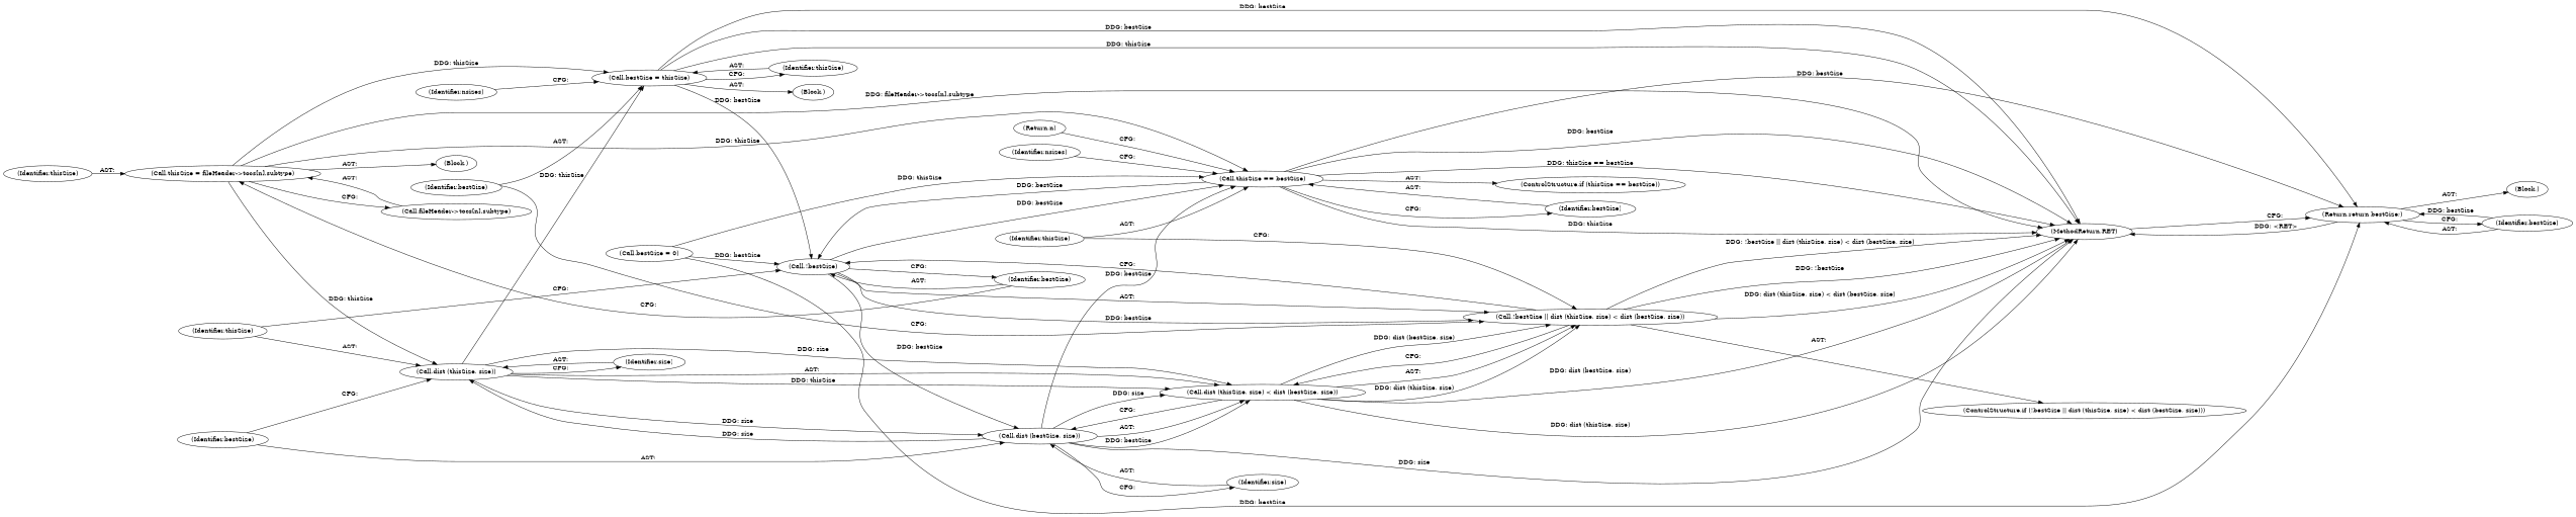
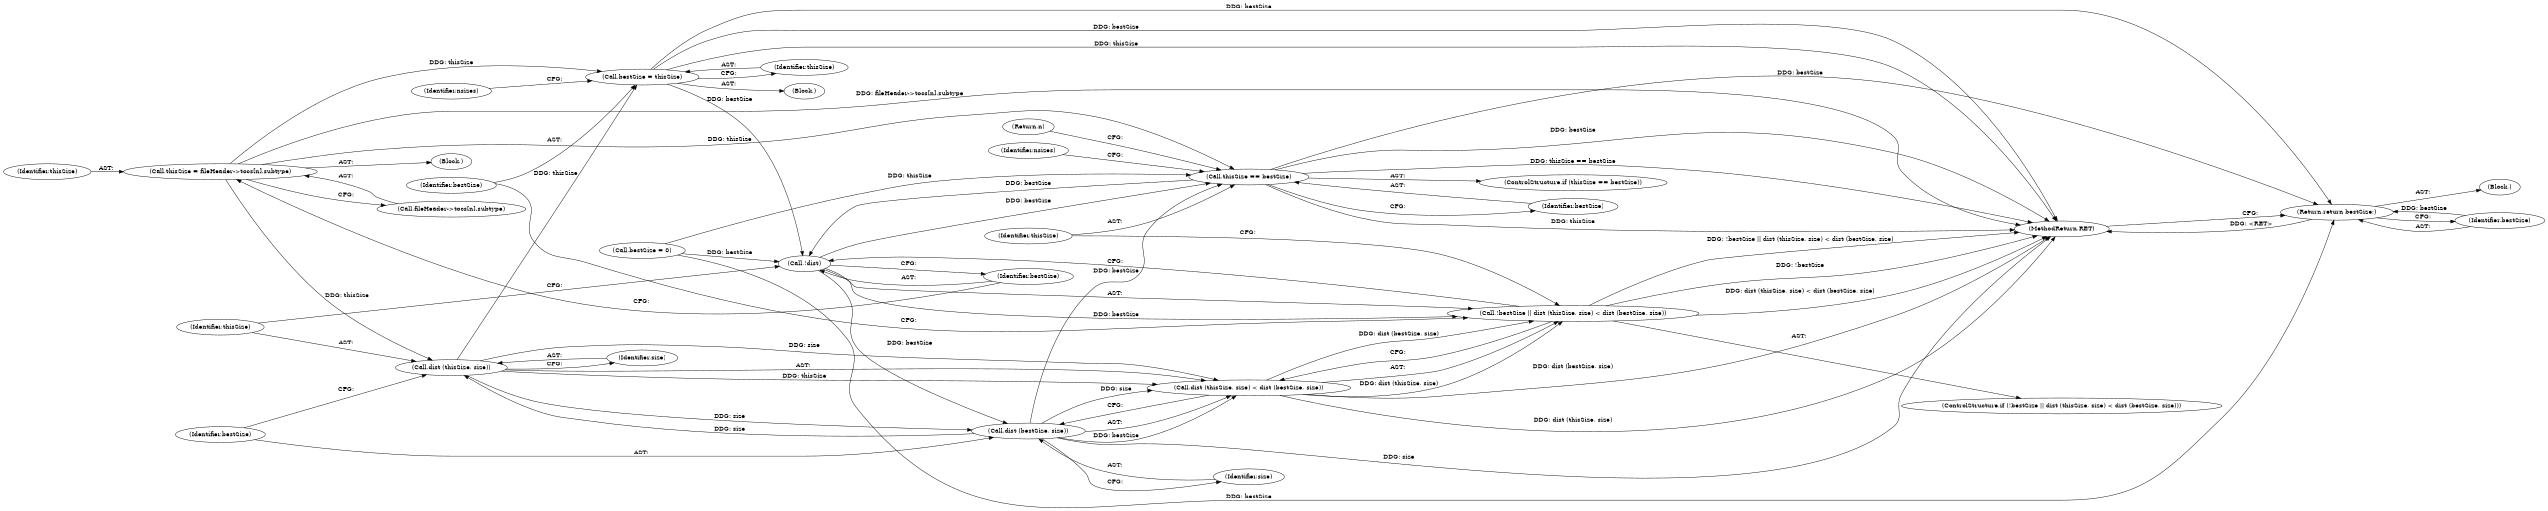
  digraph {
    rankdir=LR
    n1 [label="(Call,thisSize = fileHeader->tocs[n].subtype)"]
    n2 [label="(Call,dist (thisSize, size))"]
    n3 [label="(Call,thisSize == bestSize)"]
    n4 [label="(Call,bestSize = thisSize)"]
    n5 [label="(Call,fileHeader->tocs[n].subtype)"]
    n6 [label="(Block,)"]
    n7 [label="(MethodReturn,RET)"]
    n8 [label="(Call,dist (thisSize, size) < dist (bestSize, size))"]
    n9 [label="(Call,dist (bestSize, size))"]
    n10 [label="(Identifier,size)"]
-   n11 [label="(Call,!bestSize)"]
+   n11 [label="(Call,!dist)"]
    n12 [label="(Return,return bestSize;)"]
    n13 [label="(Identifier,bestSize)"]
    n14 [label="(ControlStructure,if (thisSize == bestSize))"]
    n15 [label="(Identifier,thisSize)"]
    n16 [label="(Block,)"]
    n17 [label="(Call,!bestSize || dist (thisSize, size) < dist (bestSize, size))"]
    n18 [label="(Identifier,size)"]
    n19 [label="(ControlStructure,if (!bestSize || dist (thisSize, size) < dist (bestSize, size)))"]
    n20 [label="(Identifier,bestSize)"]
    n21 [label="(Block,)"]
    n22 [label="(Identifier,bestSize)"]
    n23 [label="(Identifier,nsizes)"]
    n24 [label="(Identifier,thisSize)"]
    n25 [label="(Call,bestSize = 0)"]
    n26 [label="(Identifier,thisSize)"]
    n27 [label="(Identifier,bestSize)"]
    n28 [label="(Identifier,thisSize)"]
    n29 [label="(Return,n)"]
    n30 [label="(Identifier,bestSize)"]
    n31 [label="(Identifier,nsizes)"]
    n1 -> n2 [label="DDG: thisSize"]
    n1 -> n3 [label="DDG: thisSize"]
    n1 -> n4 [label="DDG: thisSize"]
    n1 -> n5 [label="CFG: "]
    n1 -> n6 [label="AST: "]
    n1 -> n7 [label="DDG: fileHeader->tocs[n].subtype"]
    n2 -> n4 [label="DDG: thisSize"]
    n2 -> n8 [label="AST: "]
    n2 -> n8 [label="DDG: thisSize"]
    n2 -> n8 [label="DDG: size"]
    n2 -> n9 [label="DDG: size"]
    n2 -> n10 [label="CFG: "]
    n3 -> n7 [label="DDG: bestSize"]
    n3 -> n7 [label="DDG: thisSize == bestSize"]
    n3 -> n7 [label="DDG: thisSize"]
    n3 -> n11 [label="DDG: bestSize"]
    n3 -> n12 [label="DDG: bestSize"]
    n3 -> n13 [label="CFG: "]
    n3 -> n14 [label="AST: "]
    n4 -> n7 [label="DDG: bestSize"]
    n4 -> n7 [label="DDG: thisSize"]
    n4 -> n11 [label="DDG: bestSize"]
    n4 -> n12 [label="DDG: bestSize"]
    n4 -> n15 [label="CFG: "]
    n4 -> n16 [label="AST: "]
    n5 -> n1 [label="AST: "]
    n7 -> n12 [label="CFG: "]
    n8 -> n7 [label="DDG: dist (bestSize, size)"]
    n8 -> n7 [label="DDG: dist (thisSize, size)"]
    n8 -> n9 [label="CFG: "]
    n8 -> n17 [label="AST: "]
    n8 -> n17 [label="DDG: dist (thisSize, size)"]
    n8 -> n17 [label="DDG: dist (bestSize, size)"]
    n9 -> n2 [label="DDG: size"]
    n9 -> n3 [label="DDG: bestSize"]
    n9 -> n7 [label="DDG: size"]
    n9 -> n8 [label="AST: "]
    n9 -> n8 [label="DDG: bestSize"]
    n9 -> n8 [label="DDG: size"]
    n9 -> n18 [label="CFG: "]
    n10 -> n2 [label="AST: "]
    n11 -> n3 [label="DDG: bestSize"]
    n11 -> n9 [label="DDG: bestSize"]
    n11 -> n17 [label="AST: "]
    n11 -> n17 [label="DDG: bestSize"]
    n11 -> n20 [label="CFG: "]
    n12 -> n7 [label="DDG: <RET>"]
    n12 -> n21 [label="AST: "]
    n12 -> n22 [label="CFG: "]
    n13 -> n3 [label="AST: "]
    n15 -> n4 [label="AST: "]
    n17 -> n7 [label="DDG: !bestSize || dist (thisSize, size) < dist (bestSize, size)"]
    n17 -> n7 [label="DDG: !bestSize"]
    n17 -> n7 [label="DDG: dist (thisSize, size) < dist (bestSize, size)"]
    n17 -> n8 [label="CFG: "]
    n17 -> n11 [label="CFG: "]
    n17 -> n19 [label="AST: "]
    n18 -> n9 [label="AST: "]
    n20 -> n1 [label="CFG: "]
    n20 -> n11 [label="AST: "]
    n22 -> n12 [label="AST: "]
    n22 -> n12 [label="DDG: bestSize"]
    n23 -> n4 [label="CFG: "]
    n24 -> n3 [label="AST: "]
    n24 -> n17 [label="CFG: "]
    n25 -> n3 [label="DDG: thisSize"]
    n25 -> n11 [label="DDG: bestSize"]
    n25 -> n12 [label="DDG: bestSize"]
    n26 -> n1 [label="AST: "]
    n27 -> n2 [label="CFG: "]
    n27 -> n9 [label="AST: "]
    n28 -> n2 [label="AST: "]
    n28 -> n11 [label="CFG: "]
    n29 -> n3 [label="CFG: "]
    n30 -> n4 [label="AST: "]
    n30 -> n17 [label="CFG: "]
    n31 -> n3 [label="CFG: "]
  }
